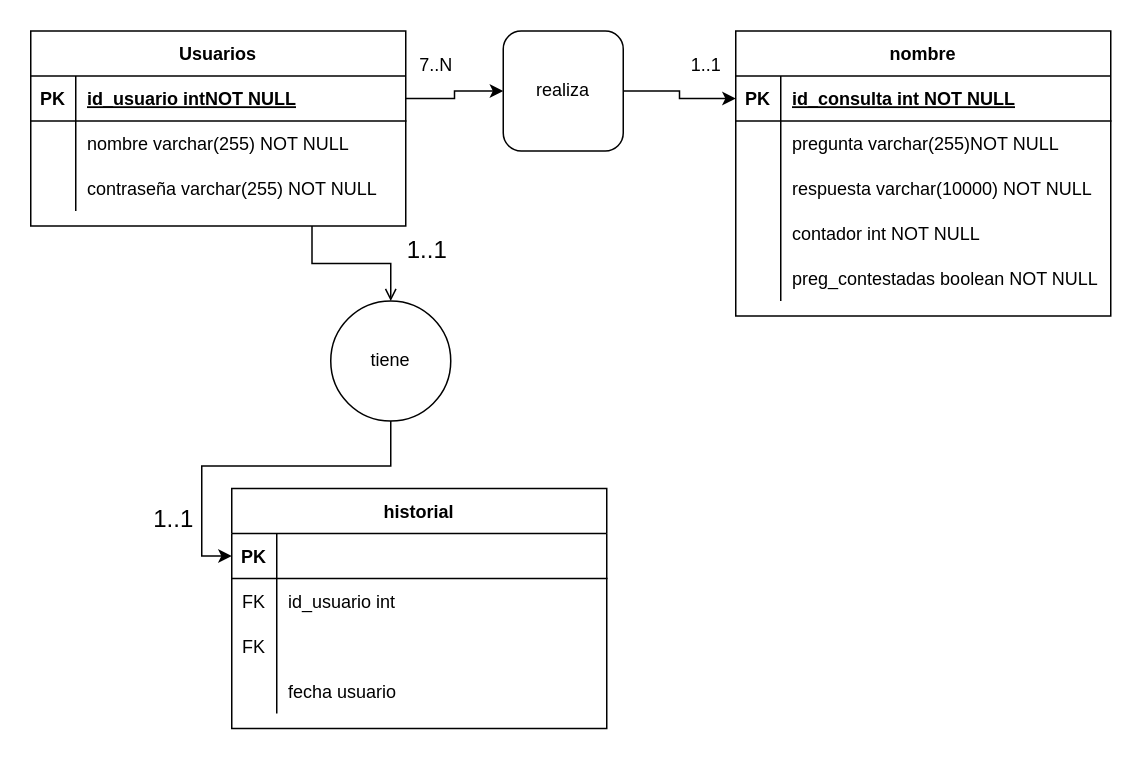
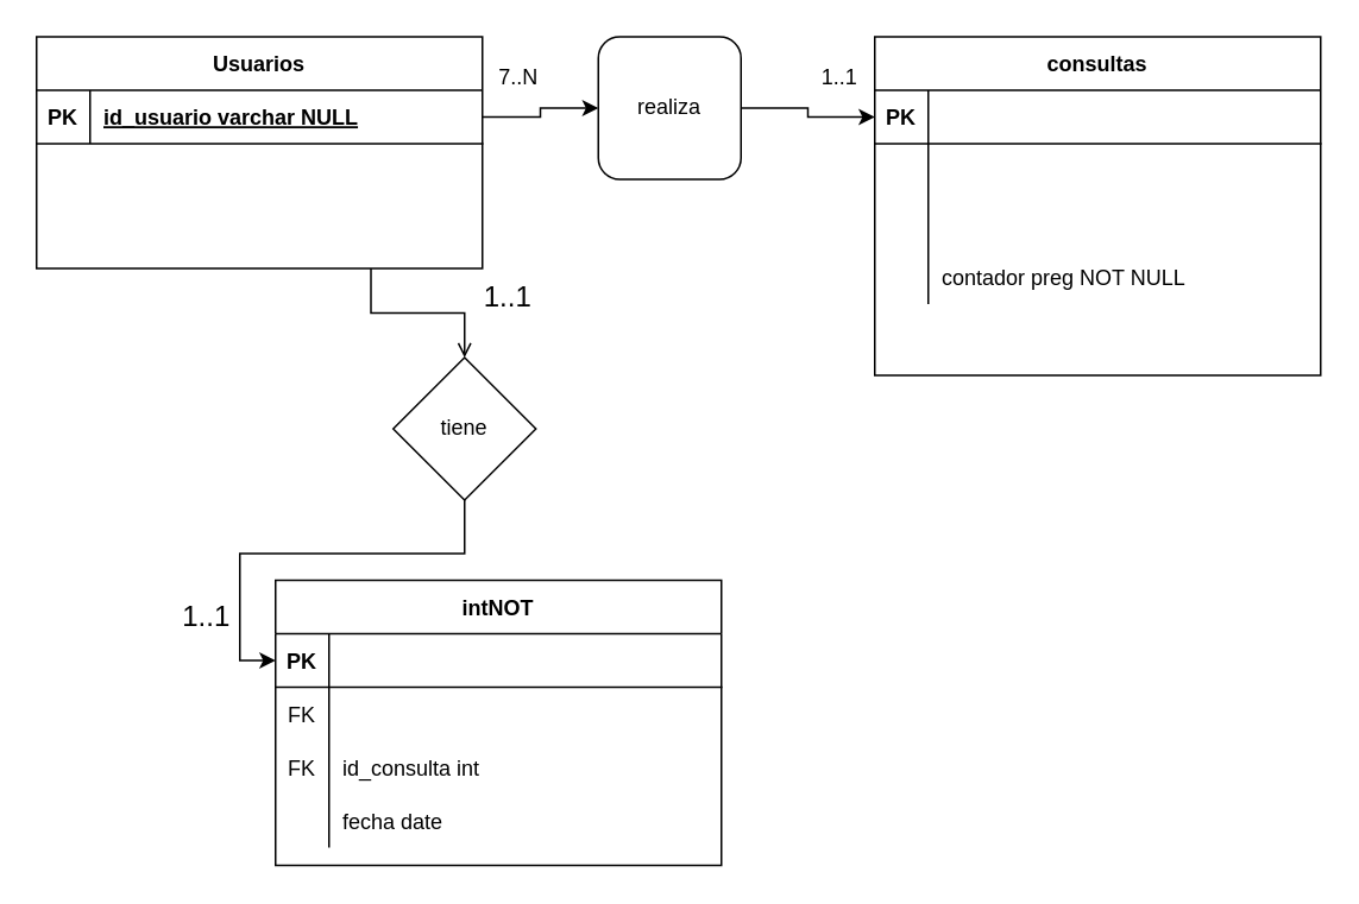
  <mxCell id="0" />
  <mxCell id="1" parent="0" />
- <mxCell id="2" value="nombre" style="shape=table;startSize=30;container=1;collapsible=1;childLayout=tableLayout;fixedRows=1;rowLines=0;fontStyle=1;align=center;resizeLast=1;" vertex="1" parent="1"><mxGeometry x="490" y="20" width="250" height="190" as="geometry" /></mxCell>
+ <mxCell id="2" value="consultas" style="shape=table;startSize=30;container=1;collapsible=1;childLayout=tableLayout;fixedRows=1;rowLines=0;fontStyle=1;align=center;resizeLast=1;" vertex="1" parent="1"><mxGeometry x="490" y="20" width="250" height="190" as="geometry" /></mxCell>
  <mxCell id="3" value="" style="shape=partialRectangle;collapsible=0;dropTarget=0;pointerEvents=0;fillColor=none;points=[[0,0.5],[1,0.5]];portConstraint=eastwest;top=0;left=0;right=0;bottom=1;" vertex="1" parent="2"><mxGeometry y="30" width="250" height="30" as="geometry" /></mxCell>
  <mxCell id="4" value="PK" style="shape=partialRectangle;overflow=hidden;connectable=0;fillColor=none;top=0;left=0;bottom=0;right=0;fontStyle=1;" vertex="1" parent="3"><mxGeometry width="30" height="30" as="geometry"><mxRectangle width="30" height="30" as="alternateBounds" /></mxGeometry></mxCell>
- <mxCell id="5" value="id_consulta int NOT NULL " style="shape=partialRectangle;overflow=hidden;connectable=0;fillColor=none;top=0;left=0;bottom=0;right=0;align=left;spacingLeft=6;fontStyle=5;" vertex="1" parent="3"><mxGeometry x="30" width="220" height="30" as="geometry"><mxRectangle width="220" height="30" as="alternateBounds" /></mxGeometry></mxCell>
  <mxCell id="6" value="" style="shape=partialRectangle;collapsible=0;dropTarget=0;pointerEvents=0;fillColor=none;points=[[0,0.5],[1,0.5]];portConstraint=eastwest;top=0;left=0;right=0;bottom=0;" vertex="1" parent="2"><mxGeometry y="60" width="250" height="30" as="geometry" /></mxCell>
  <mxCell id="7" value="" style="shape=partialRectangle;overflow=hidden;connectable=0;fillColor=none;top=0;left=0;bottom=0;right=0;" vertex="1" parent="6"><mxGeometry width="30" height="30" as="geometry"><mxRectangle width="30" height="30" as="alternateBounds" /></mxGeometry></mxCell>
- <mxCell id="8" value="pregunta varchar(255)NOT NULL" style="shape=partialRectangle;overflow=hidden;connectable=0;fillColor=none;top=0;left=0;bottom=0;right=0;align=left;spacingLeft=6;" vertex="1" parent="6"><mxGeometry x="30" width="220" height="30" as="geometry"><mxRectangle width="220" height="30" as="alternateBounds" /></mxGeometry></mxCell>
  <mxCell id="9" value="" style="shape=partialRectangle;collapsible=0;dropTarget=0;pointerEvents=0;fillColor=none;points=[[0,0.5],[1,0.5]];portConstraint=eastwest;top=0;left=0;right=0;bottom=0;" vertex="1" parent="2"><mxGeometry y="90" width="250" height="30" as="geometry" /></mxCell>
  <mxCell id="10" value="" style="shape=partialRectangle;overflow=hidden;connectable=0;fillColor=none;top=0;left=0;bottom=0;right=0;" vertex="1" parent="9"><mxGeometry width="30" height="30" as="geometry"><mxRectangle width="30" height="30" as="alternateBounds" /></mxGeometry></mxCell>
- <mxCell id="11" value="respuesta varchar(10000) NOT NULL" style="shape=partialRectangle;overflow=hidden;connectable=0;fillColor=none;top=0;left=0;bottom=0;right=0;align=left;spacingLeft=6;" vertex="1" parent="9"><mxGeometry x="30" width="220" height="30" as="geometry"><mxRectangle width="220" height="30" as="alternateBounds" /></mxGeometry></mxCell>
  <mxCell id="12" value="" style="shape=partialRectangle;collapsible=0;dropTarget=0;pointerEvents=0;fillColor=none;points=[[0,0.5],[1,0.5]];portConstraint=eastwest;top=0;left=0;right=0;bottom=0;" vertex="1" parent="2"><mxGeometry y="120" width="250" height="30" as="geometry" /></mxCell>
  <mxCell id="13" value="" style="shape=partialRectangle;overflow=hidden;connectable=0;fillColor=none;top=0;left=0;bottom=0;right=0;" vertex="1" parent="12"><mxGeometry width="30" height="30" as="geometry"><mxRectangle width="30" height="30" as="alternateBounds" /></mxGeometry></mxCell>
- <mxCell id="14" value="contador int NOT NULL" style="shape=partialRectangle;overflow=hidden;connectable=0;fillColor=none;top=0;left=0;bottom=0;right=0;align=left;spacingLeft=6;" vertex="1" parent="12"><mxGeometry x="30" width="220" height="30" as="geometry"><mxRectangle width="220" height="30" as="alternateBounds" /></mxGeometry></mxCell>
+ <mxCell id="14" value="contador preg NOT NULL" style="shape=partialRectangle;overflow=hidden;connectable=0;fillColor=none;top=0;left=0;bottom=0;right=0;align=left;spacingLeft=6;" vertex="1" parent="12"><mxGeometry x="30" width="220" height="30" as="geometry"><mxRectangle width="220" height="30" as="alternateBounds" /></mxGeometry></mxCell>
  <mxCell id="15" value="" style="shape=partialRectangle;collapsible=0;dropTarget=0;pointerEvents=0;fillColor=none;points=[[0,0.5],[1,0.5]];portConstraint=eastwest;top=0;left=0;right=0;bottom=0;" vertex="1" parent="2"><mxGeometry y="150" width="250" height="30" as="geometry" /></mxCell>
  <mxCell id="16" value="" style="shape=partialRectangle;overflow=hidden;connectable=0;fillColor=none;top=0;left=0;bottom=0;right=0;" vertex="1" parent="15"><mxGeometry width="30" height="30" as="geometry"><mxRectangle width="30" height="30" as="alternateBounds" /></mxGeometry></mxCell>
- <mxCell id="17" value="preg_contestadas boolean NOT NULL" style="shape=partialRectangle;overflow=hidden;connectable=0;fillColor=none;top=0;left=0;bottom=0;right=0;align=left;spacingLeft=6;" vertex="1" parent="15"><mxGeometry x="30" width="220" height="30" as="geometry"><mxRectangle width="220" height="30" as="alternateBounds" /></mxGeometry></mxCell>
  <mxCell id="18" style="edgeStyle=orthogonalEdgeStyle;rounded=0;orthogonalLoop=1;jettySize=auto;html=1;exitX=0.75;exitY=1;exitDx=0;exitDy=0;endArrow=open;" edge="1" parent="1" source="19" target="47"><mxGeometry relative="1" as="geometry" /></mxCell>
  <mxCell id="19" value="Usuarios" style="shape=table;startSize=30;container=1;collapsible=1;childLayout=tableLayout;fixedRows=1;rowLines=0;fontStyle=1;align=center;resizeLast=1;" vertex="1" parent="1"><mxGeometry x="20" y="20" width="250" height="130" as="geometry" /></mxCell>
  <mxCell id="20" value="" style="shape=partialRectangle;collapsible=0;dropTarget=0;pointerEvents=0;fillColor=none;points=[[0,0.5],[1,0.5]];portConstraint=eastwest;top=0;left=0;right=0;bottom=1;" vertex="1" parent="19"><mxGeometry y="30" width="250" height="30" as="geometry" /></mxCell>
  <mxCell id="21" value="PK" style="shape=partialRectangle;overflow=hidden;connectable=0;fillColor=none;top=0;left=0;bottom=0;right=0;fontStyle=1;" vertex="1" parent="20"><mxGeometry width="30" height="30" as="geometry"><mxRectangle width="30" height="30" as="alternateBounds" /></mxGeometry></mxCell>
- <mxCell id="22" value="id_usuario intNOT NULL " style="shape=partialRectangle;overflow=hidden;connectable=0;fillColor=none;top=0;left=0;bottom=0;right=0;align=left;spacingLeft=6;fontStyle=5;" vertex="1" parent="20"><mxGeometry x="30" width="220" height="30" as="geometry"><mxRectangle width="220" height="30" as="alternateBounds" /></mxGeometry></mxCell>
+ <mxCell id="22" value="id_usuario varchar NULL " style="shape=partialRectangle;overflow=hidden;connectable=0;fillColor=none;top=0;left=0;bottom=0;right=0;align=left;spacingLeft=6;fontStyle=5;" vertex="1" parent="20"><mxGeometry x="30" width="220" height="30" as="geometry"><mxRectangle width="220" height="30" as="alternateBounds" /></mxGeometry></mxCell>
  <mxCell id="23" value="" style="shape=partialRectangle;collapsible=0;dropTarget=0;pointerEvents=0;fillColor=none;points=[[0,0.5],[1,0.5]];portConstraint=eastwest;top=0;left=0;right=0;bottom=0;" vertex="1" parent="19"><mxGeometry y="60" width="250" height="30" as="geometry" /></mxCell>
  <mxCell id="24" value="" style="shape=partialRectangle;overflow=hidden;connectable=0;fillColor=none;top=0;left=0;bottom=0;right=0;" vertex="1" parent="23"><mxGeometry width="30" height="30" as="geometry"><mxRectangle width="30" height="30" as="alternateBounds" /></mxGeometry></mxCell>
- <mxCell id="25" value="nombre varchar(255) NOT NULL" style="shape=partialRectangle;overflow=hidden;connectable=0;fillColor=none;top=0;left=0;bottom=0;right=0;align=left;spacingLeft=6;" vertex="1" parent="23"><mxGeometry x="30" width="220" height="30" as="geometry"><mxRectangle width="220" height="30" as="alternateBounds" /></mxGeometry></mxCell>
  <mxCell id="26" value="" style="shape=partialRectangle;collapsible=0;dropTarget=0;pointerEvents=0;fillColor=none;points=[[0,0.5],[1,0.5]];portConstraint=eastwest;top=0;left=0;right=0;bottom=0;" vertex="1" parent="19"><mxGeometry y="90" width="250" height="30" as="geometry" /></mxCell>
  <mxCell id="27" value="" style="shape=partialRectangle;overflow=hidden;connectable=0;fillColor=none;top=0;left=0;bottom=0;right=0;" vertex="1" parent="26"><mxGeometry width="30" height="30" as="geometry"><mxRectangle width="30" height="30" as="alternateBounds" /></mxGeometry></mxCell>
- <mxCell id="28" value="contraseña varchar(255) NOT NULL" style="shape=partialRectangle;overflow=hidden;connectable=0;fillColor=none;top=0;left=0;bottom=0;right=0;align=left;spacingLeft=6;" vertex="1" parent="26"><mxGeometry x="30" width="220" height="30" as="geometry"><mxRectangle width="220" height="30" as="alternateBounds" /></mxGeometry></mxCell>
  <mxCell id="29" style="edgeStyle=orthogonalEdgeStyle;rounded=0;orthogonalLoop=1;jettySize=auto;html=1;exitX=1;exitY=0.5;exitDx=0;exitDy=0;entryX=0;entryY=0.5;entryDx=0;entryDy=0;" edge="1" parent="1" source="30" target="3"><mxGeometry relative="1" as="geometry" /></mxCell>
  <mxCell id="30" value="&lt;font style=&quot;vertical-align: inherit;&quot; dir=&quot;auto&quot;&gt;&lt;font style=&quot;vertical-align: inherit;&quot; dir=&quot;auto&quot;&gt;realiza&lt;/font&gt;&lt;/font&gt;" style="whiteSpace=wrap;html=1;rounded=1;" vertex="1" parent="1"><mxGeometry x="335" y="20" width="80" height="80" as="geometry" /></mxCell>
  <mxCell id="31" style="edgeStyle=orthogonalEdgeStyle;rounded=0;orthogonalLoop=1;jettySize=auto;html=1;exitX=1;exitY=0.5;exitDx=0;exitDy=0;entryX=0;entryY=0.5;entryDx=0;entryDy=0;" edge="1" parent="1" source="20" target="30"><mxGeometry relative="1" as="geometry" /></mxCell>
  <mxCell id="32" value="&lt;font style=&quot;vertical-align: inherit;&quot; dir=&quot;auto&quot;&gt;&lt;font style=&quot;vertical-align: inherit;&quot; dir=&quot;auto&quot;&gt;7..N&lt;/font&gt;&lt;/font&gt;" style="text;html=1;align=center;verticalAlign=middle;resizable=0;points=[];autosize=1;strokeColor=none;fillColor=none;" vertex="1" parent="1"><mxGeometry x="265" y="28" width="50" height="30" as="geometry" /></mxCell>
  <mxCell id="33" value="1..1" style="text;html=1;align=center;verticalAlign=middle;resizable=0;points=[];autosize=1;strokeColor=none;fillColor=none;" vertex="1" parent="1"><mxGeometry x="450" y="28" width="40" height="30" as="geometry" /></mxCell>
- <mxCell id="34" value="historial" style="shape=table;startSize=30;container=1;collapsible=1;childLayout=tableLayout;fixedRows=1;rowLines=0;fontStyle=1;align=center;resizeLast=1;" vertex="1" parent="1"><mxGeometry x="154" y="325" width="250" height="160" as="geometry" /></mxCell>
+ <mxCell id="34" value="intNOT" style="shape=table;startSize=30;container=1;collapsible=1;childLayout=tableLayout;fixedRows=1;rowLines=0;fontStyle=1;align=center;resizeLast=1;" vertex="1" parent="1"><mxGeometry x="154" y="325" width="250" height="160" as="geometry" /></mxCell>
  <mxCell id="35" value="" style="shape=partialRectangle;collapsible=0;dropTarget=0;pointerEvents=0;fillColor=none;points=[[0,0.5],[1,0.5]];portConstraint=eastwest;top=0;left=0;right=0;bottom=1;" vertex="1" parent="34"><mxGeometry y="30" width="250" height="30" as="geometry" /></mxCell>
  <mxCell id="36" value="PK" style="shape=partialRectangle;overflow=hidden;connectable=0;fillColor=none;top=0;left=0;bottom=0;right=0;fontStyle=1;" vertex="1" parent="35"><mxGeometry width="30" height="30" as="geometry"><mxRectangle width="30" height="30" as="alternateBounds" /></mxGeometry></mxCell>
  <mxCell id="37" value="" style="shape=partialRectangle;collapsible=0;dropTarget=0;pointerEvents=0;fillColor=none;points=[[0,0.5],[1,0.5]];portConstraint=eastwest;top=0;left=0;right=0;bottom=0;" vertex="1" parent="34"><mxGeometry y="60" width="250" height="30" as="geometry" /></mxCell>
  <mxCell id="38" value="FK" style="shape=partialRectangle;overflow=hidden;connectable=0;fillColor=none;top=0;left=0;bottom=0;right=0;" vertex="1" parent="37"><mxGeometry width="30" height="30" as="geometry"><mxRectangle width="30" height="30" as="alternateBounds" /></mxGeometry></mxCell>
- <mxCell id="39" value="id_usuario int" style="shape=partialRectangle;overflow=hidden;connectable=0;fillColor=none;top=0;left=0;bottom=0;right=0;align=left;spacingLeft=6;" vertex="1" parent="37"><mxGeometry x="30" width="220" height="30" as="geometry"><mxRectangle width="220" height="30" as="alternateBounds" /></mxGeometry></mxCell>
  <mxCell id="40" value="" style="shape=partialRectangle;collapsible=0;dropTarget=0;pointerEvents=0;fillColor=none;points=[[0,0.5],[1,0.5]];portConstraint=eastwest;top=0;left=0;right=0;bottom=0;" vertex="1" parent="34"><mxGeometry y="90" width="250" height="30" as="geometry" /></mxCell>
  <mxCell id="41" value="FK" style="shape=partialRectangle;overflow=hidden;connectable=0;fillColor=none;top=0;left=0;bottom=0;right=0;" vertex="1" parent="40"><mxGeometry width="30" height="30" as="geometry"><mxRectangle width="30" height="30" as="alternateBounds" /></mxGeometry></mxCell>
+ <mxCell id="42" value="id_consulta int" style="shape=partialRectangle;overflow=hidden;connectable=0;fillColor=none;top=0;left=0;bottom=0;right=0;align=left;spacingLeft=6;" vertex="1" parent="40"><mxGeometry x="30" width="220" height="30" as="geometry"><mxRectangle width="220" height="30" as="alternateBounds" /></mxGeometry></mxCell>
  <mxCell id="43" value="" style="shape=partialRectangle;collapsible=0;dropTarget=0;pointerEvents=0;fillColor=none;points=[[0,0.5],[1,0.5]];portConstraint=eastwest;top=0;left=0;right=0;bottom=0;" vertex="1" parent="34"><mxGeometry y="120" width="250" height="30" as="geometry" /></mxCell>
  <mxCell id="44" value="" style="shape=partialRectangle;overflow=hidden;connectable=0;fillColor=none;top=0;left=0;bottom=0;right=0;" vertex="1" parent="43"><mxGeometry width="30" height="30" as="geometry"><mxRectangle width="30" height="30" as="alternateBounds" /></mxGeometry></mxCell>
- <mxCell id="45" value="fecha usuario" style="shape=partialRectangle;overflow=hidden;connectable=0;fillColor=none;top=0;left=0;bottom=0;right=0;align=left;spacingLeft=6;" vertex="1" parent="43"><mxGeometry x="30" width="220" height="30" as="geometry"><mxRectangle width="220" height="30" as="alternateBounds" /></mxGeometry></mxCell>
+ <mxCell id="45" value="fecha date" style="shape=partialRectangle;overflow=hidden;connectable=0;fillColor=none;top=0;left=0;bottom=0;right=0;align=left;spacingLeft=6;" vertex="1" parent="43"><mxGeometry x="30" width="220" height="30" as="geometry"><mxRectangle width="220" height="30" as="alternateBounds" /></mxGeometry></mxCell>
  <mxCell id="46" style="edgeStyle=orthogonalEdgeStyle;rounded=0;orthogonalLoop=1;jettySize=auto;html=1;exitX=0.5;exitY=1;exitDx=0;exitDy=0;entryX=0;entryY=0.5;entryDx=0;entryDy=0;" edge="1" parent="1" source="47" target="35"><mxGeometry relative="1" as="geometry"><Array as="points"><mxPoint x="260" y="310" /><mxPoint x="134" y="310" /><mxPoint x="134" y="370" /></Array></mxGeometry></mxCell>
- <mxCell id="47" value="tiene" style="ellipse;whiteSpace=wrap;html=1;" vertex="1" parent="1"><mxGeometry x="220" y="200" width="80" height="80" as="geometry" /></mxCell>
+ <mxCell id="47" value="tiene" style="rhombus;whiteSpace=wrap;html=1;" vertex="1" parent="1"><mxGeometry x="220" y="200" width="80" height="80" as="geometry" /></mxCell>
  <mxCell id="48" value="&lt;font style=&quot;vertical-align: inherit;&quot; dir=&quot;auto&quot;&gt;&lt;font style=&quot;vertical-align: inherit;&quot; dir=&quot;auto&quot;&gt;1..1&lt;/font&gt;&lt;/font&gt;" style="text;html=1;align=center;verticalAlign=middle;resizable=0;points=[];autosize=1;strokeColor=none;fillColor=none;fontSize=16;" vertex="1" parent="1"><mxGeometry x="259" y="151" width="50" height="30" as="geometry" /></mxCell>
  <mxCell id="49" value="&lt;font style=&quot;vertical-align: inherit;&quot; dir=&quot;auto&quot;&gt;&lt;font style=&quot;vertical-align: inherit;&quot; dir=&quot;auto&quot;&gt;1..1&lt;/font&gt;&lt;/font&gt;" style="text;html=1;align=center;verticalAlign=middle;resizable=0;points=[];autosize=1;strokeColor=none;fillColor=none;fontSize=16;" vertex="1" parent="1"><mxGeometry x="90" y="330" width="50" height="30" as="geometry" /></mxCell>
